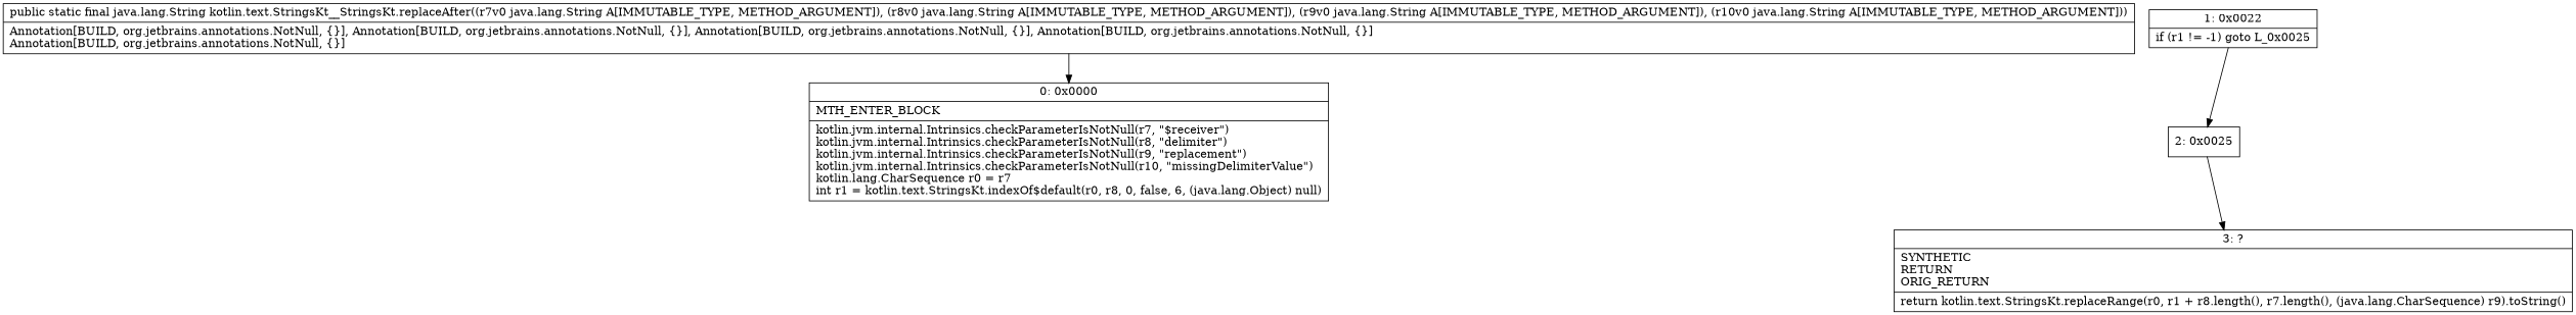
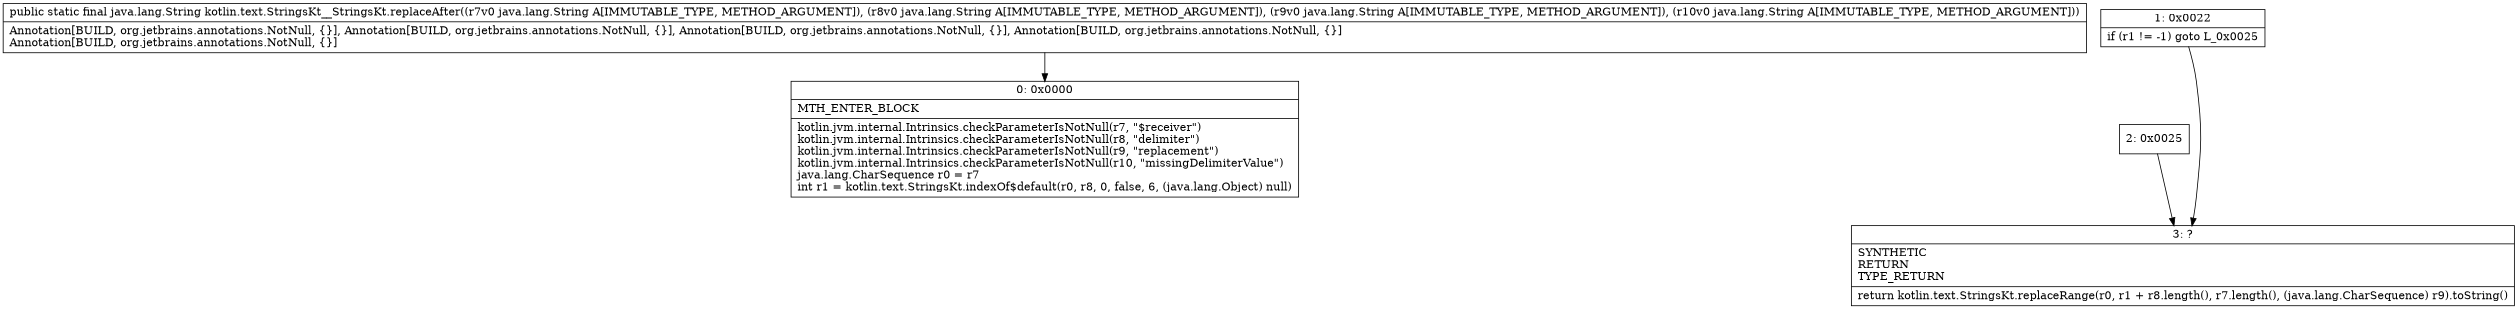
  digraph {
    node [shape=record]
-   n1 [label="{0\:\ 0x0000|MTH_ENTER_BLOCK\l|kotlin.jvm.internal.Intrinsics.checkParameterIsNotNull(r7, \"$receiver\")\lkotlin.jvm.internal.Intrinsics.checkParameterIsNotNull(r8, \"delimiter\")\lkotlin.jvm.internal.Intrinsics.checkParameterIsNotNull(r9, \"replacement\")\lkotlin.jvm.internal.Intrinsics.checkParameterIsNotNull(r10, \"missingDelimiterValue\")\lkotlin.lang.CharSequence r0 = r7\lint r1 = kotlin.text.StringsKt.indexOf$default(r0, r8, 0, false, 6, (java.lang.Object) null)\l}"]
+   n1 [label="{0\:\ 0x0000|MTH_ENTER_BLOCK\l|kotlin.jvm.internal.Intrinsics.checkParameterIsNotNull(r7, \"$receiver\")\lkotlin.jvm.internal.Intrinsics.checkParameterIsNotNull(r8, \"delimiter\")\lkotlin.jvm.internal.Intrinsics.checkParameterIsNotNull(r9, \"replacement\")\lkotlin.jvm.internal.Intrinsics.checkParameterIsNotNull(r10, \"missingDelimiterValue\")\ljava.lang.CharSequence r0 = r7\lint r1 = kotlin.text.StringsKt.indexOf$default(r0, r8, 0, false, 6, (java.lang.Object) null)\l}"]
    n2 [label="{1\:\ 0x0022|if (r1 != \-1) goto L_0x0025\l}"]
    n3 [label="{2\:\ 0x0025}"]
-   n4 [label="{3\:\ ?|SYNTHETIC\lRETURN\lORIG_RETURN\l|return kotlin.text.StringsKt.replaceRange(r0, r1 + r8.length(), r7.length(), (java.lang.CharSequence) r9).toString()\l}"]
+   n4 [label="{3\:\ ?|SYNTHETIC\lRETURN\lTYPE_RETURN\l|return kotlin.text.StringsKt.replaceRange(r0, r1 + r8.length(), r7.length(), (java.lang.CharSequence) r9).toString()\l}"]
    n5 [label="{public static final java.lang.String kotlin.text.StringsKt__StringsKt.replaceAfter((r7v0 java.lang.String A[IMMUTABLE_TYPE, METHOD_ARGUMENT]), (r8v0 java.lang.String A[IMMUTABLE_TYPE, METHOD_ARGUMENT]), (r9v0 java.lang.String A[IMMUTABLE_TYPE, METHOD_ARGUMENT]), (r10v0 java.lang.String A[IMMUTABLE_TYPE, METHOD_ARGUMENT]))  | Annotation[BUILD, org.jetbrains.annotations.NotNull, \{\}], Annotation[BUILD, org.jetbrains.annotations.NotNull, \{\}], Annotation[BUILD, org.jetbrains.annotations.NotNull, \{\}], Annotation[BUILD, org.jetbrains.annotations.NotNull, \{\}]\lAnnotation[BUILD, org.jetbrains.annotations.NotNull, \{\}]\l}"]
-   n2 -> n3
+   n2 -> n4
    n3 -> n4
    n5 -> n1
  }
